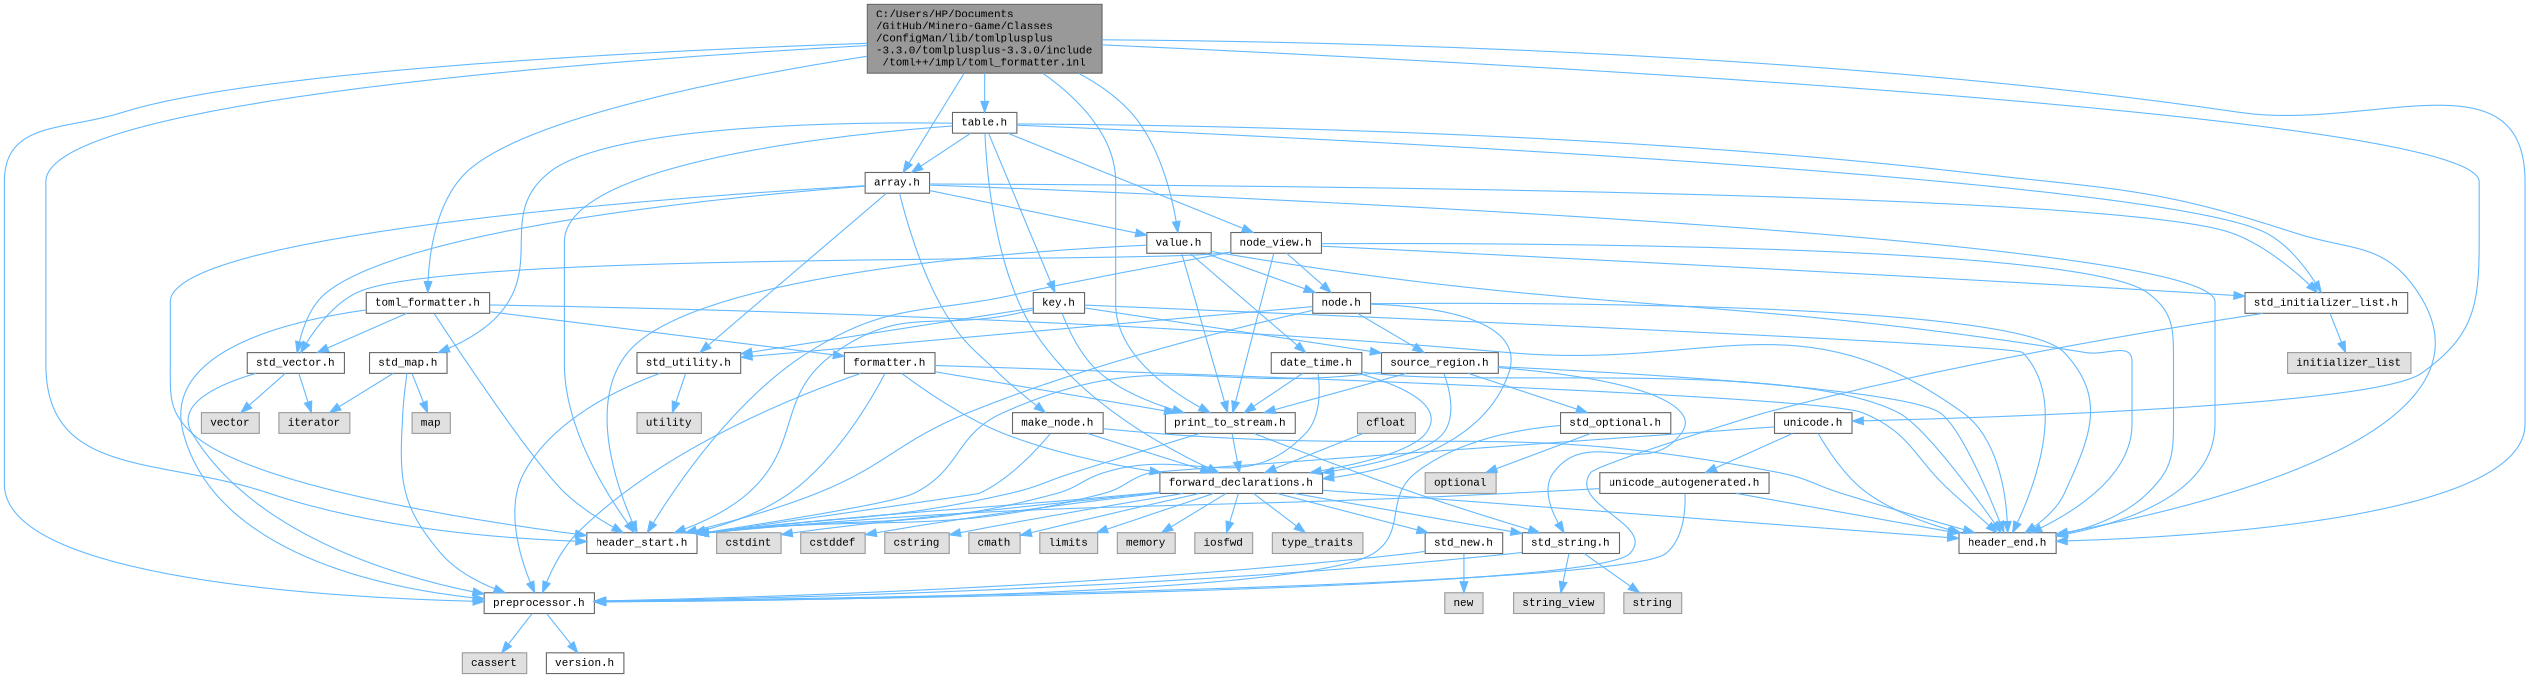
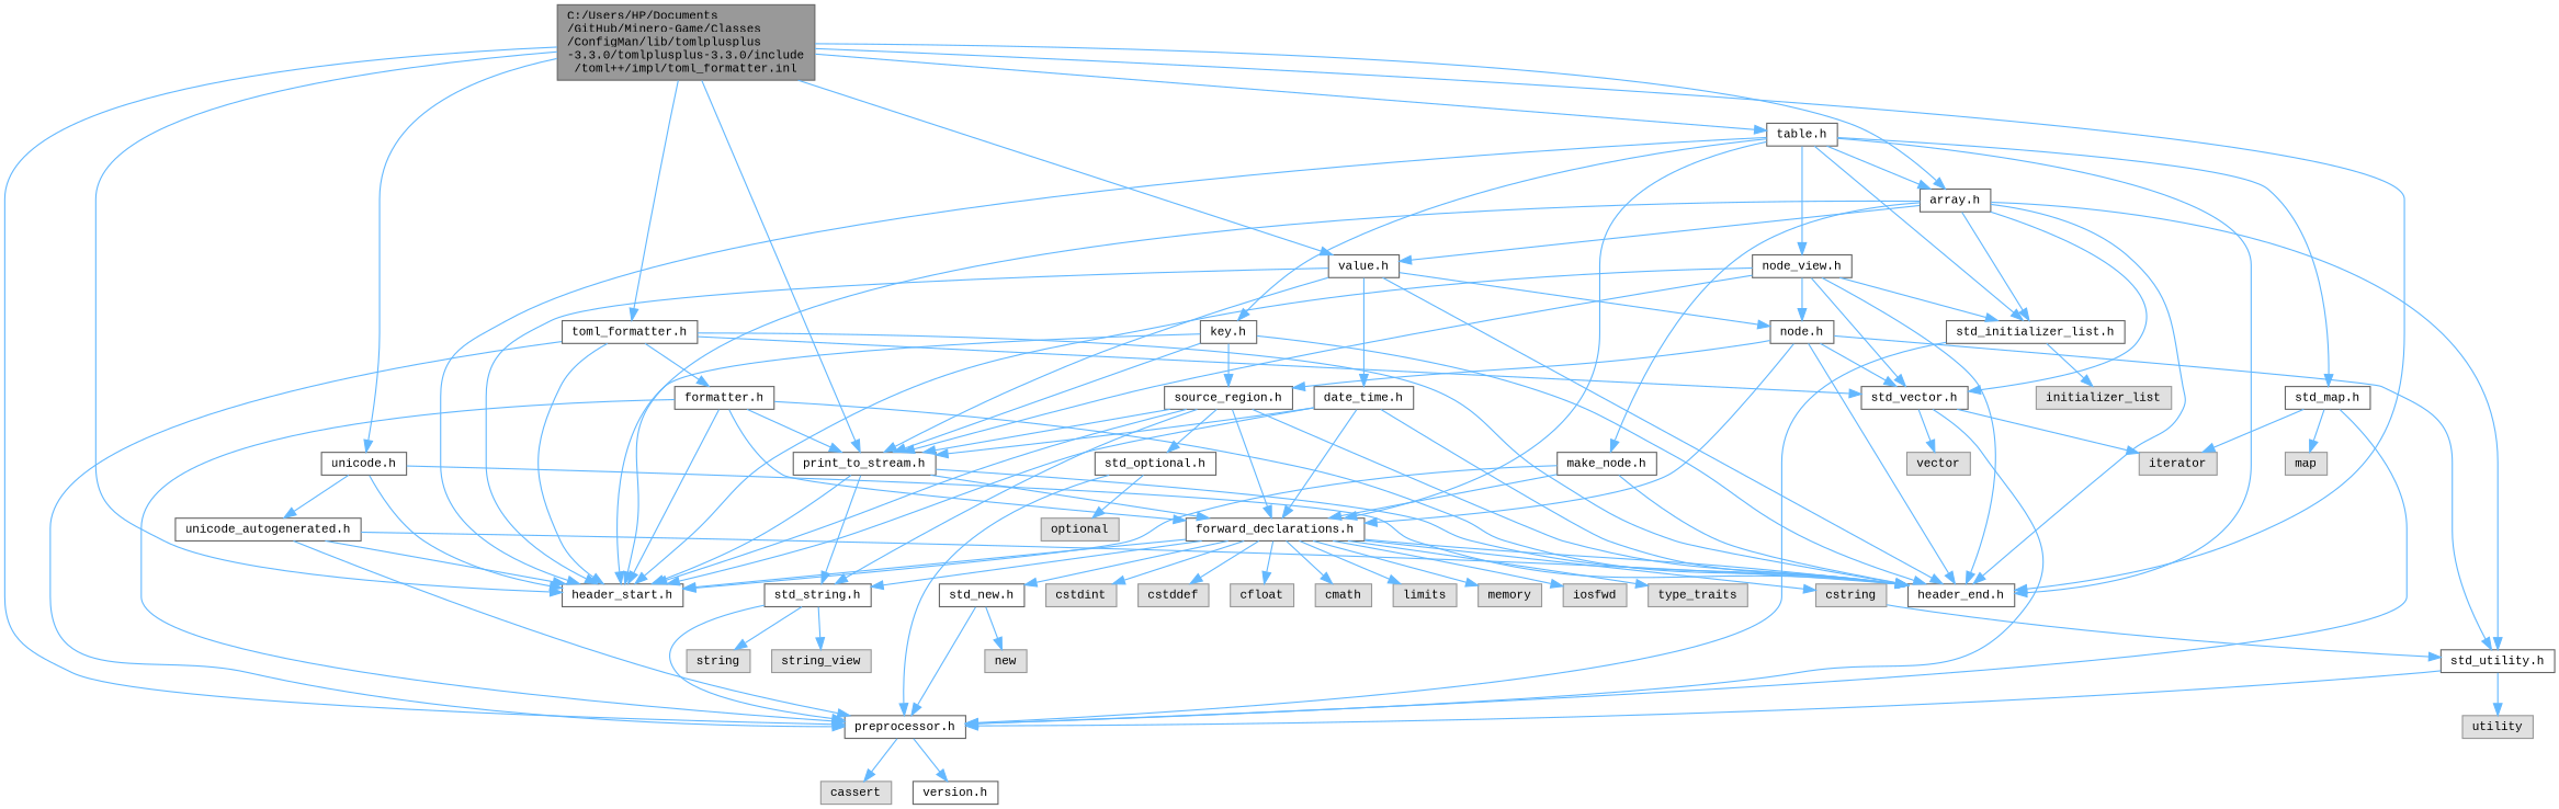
  digraph {
    fontname="Liberation Mono"
    node [color=grey40 fillcolor=white fontname="Liberation Mono" fontsize=10 shape=box style=filled]
    edge [color=steelblue1 fontname="Liberation Mono" fontsize=10 labelfontname=Helvetica labelfontsize=10 style=solid]
    n1 [color=gray40 fillcolor=grey60 fontcolor=black height=0.2 label="C:/Users/HP/Documents\l/GitHub/Minero-Game/Classes\l/ConfigMan/lib/tomlplusplus\l-3.3.0/tomlplusplus-3.3.0/include\l/toml++/impl/toml_formatter.inl" width=0.4]
    n2 [height=0.2 label="preprocessor.h" width=0.4]
    n3 [height=0.2 label="toml_formatter.h" width=0.4]
    n4 [height=0.2 label="header_start.h" width=0.4]
    n5 [height=0.2 label="header_end.h" width=0.4]
    n6 [height=0.2 label="print_to_stream.h" width=0.4]
    n7 [height=0.2 label="value.h" width=0.4]
    n8 [height=0.2 label="table.h" width=0.4]
    n9 [height=0.2 label="array.h" width=0.4]
    n10 [height=0.2 label="unicode.h" width=0.4]
    n11 [color=grey60 fillcolor="#E0E0E0" height=0.2 label=cassert width=0.4]
    n12 [height=0.2 label="version.h" width=0.4]
    n13 [height=0.2 label="std_vector.h" width=0.4]
    n14 [height=0.2 label="formatter.h" width=0.4]
    n15 [height=0.2 label="forward_declarations.h" width=0.4]
    n16 [height=0.2 label="std_string.h" width=0.4]
    n17 [height=0.2 label="date_time.h" width=0.4]
    n18 [height=0.2 label="node.h" width=0.4]
    n19 [height=0.2 label="std_map.h" width=0.4]
    n20 [height=0.2 label="std_initializer_list.h" width=0.4]
    n21 [height=0.2 label="node_view.h" width=0.4]
    n22 [height=0.2 label="key.h" width=0.4]
    n23 [height=0.2 label="std_utility.h" width=0.4]
    n24 [height=0.2 label="make_node.h" width=0.4]
    n25 [height=0.2 label="unicode_autogenerated.h" width=0.4]
    n26 [color=grey60 fillcolor="#E0E0E0" height=0.2 label=vector width=0.4]
    n27 [color=grey60 fillcolor="#E0E0E0" height=0.2 label=iterator width=0.4]
    n28 [height=0.2 label="std_new.h" width=0.4]
    n29 [color=grey60 fillcolor="#E0E0E0" height=0.2 label=cstdint width=0.4]
    n30 [color=grey60 fillcolor="#E0E0E0" height=0.2 label=cstddef width=0.4]
    n31 [color=grey60 fillcolor="#E0E0E0" height=0.2 label=cstring width=0.4]
    n32 [color=grey60 fillcolor="#E0E0E0" height=0.2 label=cfloat width=0.4]
    n33 [color=grey60 fillcolor="#E0E0E0" height=0.2 label=cmath width=0.4]
    n34 [color=grey60 fillcolor="#E0E0E0" height=0.2 label=limits width=0.4]
    n35 [color=grey60 fillcolor="#E0E0E0" height=0.2 label=memory width=0.4]
    n36 [color=grey60 fillcolor="#E0E0E0" height=0.2 label=iosfwd width=0.4]
    n37 [color=grey60 fillcolor="#E0E0E0" height=0.2 label=type_traits width=0.4]
    n38 [color=grey60 fillcolor="#E0E0E0" height=0.2 label=string_view width=0.4]
    n39 [color=grey60 fillcolor="#E0E0E0" height=0.2 label=string width=0.4]
    n40 [color=grey60 fillcolor="#E0E0E0" height=0.2 label=new width=0.4]
    n41 [height=0.2 label="source_region.h" width=0.4]
    n42 [color=grey60 fillcolor="#E0E0E0" height=0.2 label=utility width=0.4]
    n43 [height=0.2 label="std_optional.h" width=0.4]
    n44 [color=grey60 fillcolor="#E0E0E0" height=0.2 label=optional width=0.4]
    n45 [color=grey60 fillcolor="#E0E0E0" height=0.2 label=map width=0.4]
    n46 [color=grey60 fillcolor="#E0E0E0" height=0.2 label=initializer_list width=0.4]
    n1 -> n2
    n1 -> n3
    n1 -> n4
    n1 -> n5
    n1 -> n6
    n1 -> n7
    n1 -> n8
    n1 -> n9
    n1 -> n10
    n2 -> n11
    n2 -> n12
    n3 -> n2
    n3 -> n4
    n3 -> n5
    n3 -> n13
    n3 -> n14
    n6 -> n4
+   n6 -> n5
    n6 -> n15
    n6 -> n16
    n7 -> n4
    n7 -> n5
    n7 -> n6
    n7 -> n17
    n7 -> n18
    n8 -> n4
    n8 -> n5
    n8 -> n9
    n8 -> n15
    n8 -> n19
    n8 -> n20
    n8 -> n21
    n8 -> n22
    n9 -> n4
    n9 -> n5
    n9 -> n7
    n9 -> n13
    n9 -> n20
    n9 -> n23
    n9 -> n24
    n10 -> n4
    n10 -> n5
    n10 -> n25
    n13 -> n2
    n13 -> n26
    n13 -> n27
    n14 -> n2
    n14 -> n4
    n14 -> n5
    n14 -> n6
    n14 -> n15
    n15 -> n4
    n15 -> n5
    n15 -> n16
    n15 -> n28
    n15 -> n29
    n15 -> n30
    n15 -> n31
-   n32 -> n15
+   n15 -> n32
    n15 -> n33
    n15 -> n34
    n15 -> n35
    n15 -> n36
    n15 -> n37
    n16 -> n2
    n16 -> n38
    n16 -> n39
    n17 -> n4
    n17 -> n5
    n17 -> n6
    n17 -> n15
-   n18 -> n4
+   n18 -> n13
    n18 -> n5
    n18 -> n15
    n18 -> n23
    n18 -> n41
    n19 -> n2
    n19 -> n27
    n19 -> n45
    n20 -> n2
    n20 -> n46
    n21 -> n4
    n21 -> n5
    n21 -> n6
    n21 -> n13
    n21 -> n18
    n21 -> n20
    n22 -> n4
    n22 -> n5
    n22 -> n6
-   n22 -> n23
+   n31 -> n23
    n22 -> n41
    n23 -> n2
    n23 -> n42
    n24 -> n4
    n24 -> n5
    n24 -> n15
    n25 -> n2
    n25 -> n4
    n25 -> n5
    n28 -> n2
    n28 -> n40
    n41 -> n4
    n41 -> n5
    n41 -> n6
    n41 -> n15
    n41 -> n16
    n41 -> n43
    n43 -> n2
    n43 -> n44
  }
